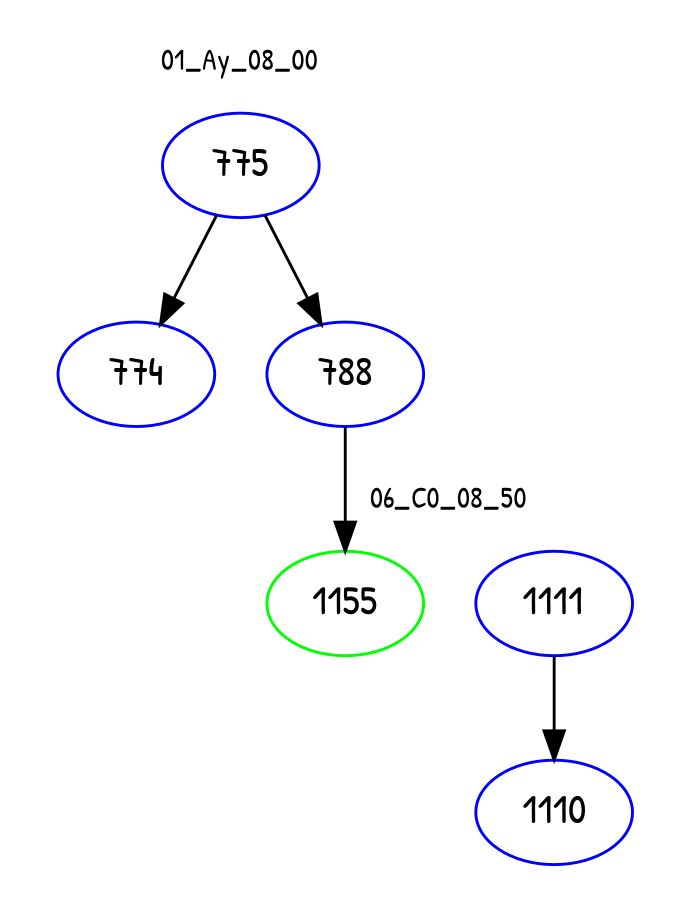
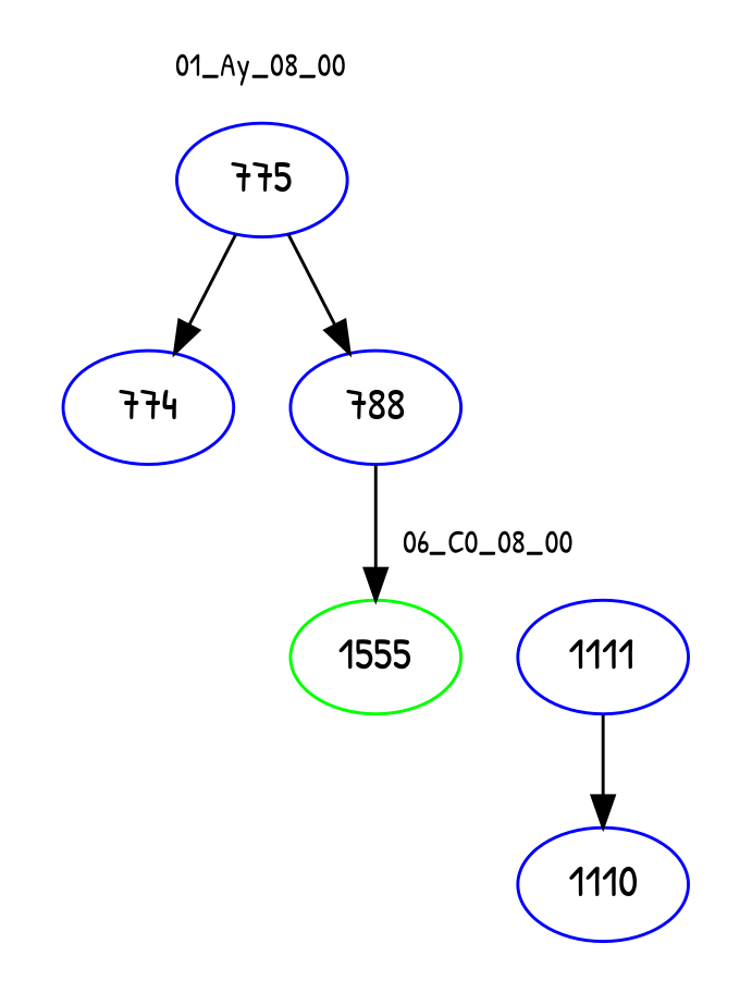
  digraph {
    fontname="Patrick Hand"
    node [color=blue fontname="Patrick Hand"]
    edge [color=black fontname="Patrick Hand"]
    n1 [label=775]
    n2 [label=774]
    n3 [label=788]
    n4 [label=1111]
    n5 [label=1110]
-   n6 [color=green label=1155]
+   n6 [color=green label=1555]
    subgraph cluster_1 {
      color=white
      fontsize=10
      label="01_Ay_08_00"
      n1
      n2
      n3
    }
    subgraph cluster_2 {
      color=white
      fontsize=10
-     label="06_C0_08_50"
+     label="06_C0_08_00"
      n4
      n5
      n6
    }
    n1 -> n2
    n1 -> n3
    n3 -> n6
    n4 -> n5
  }
